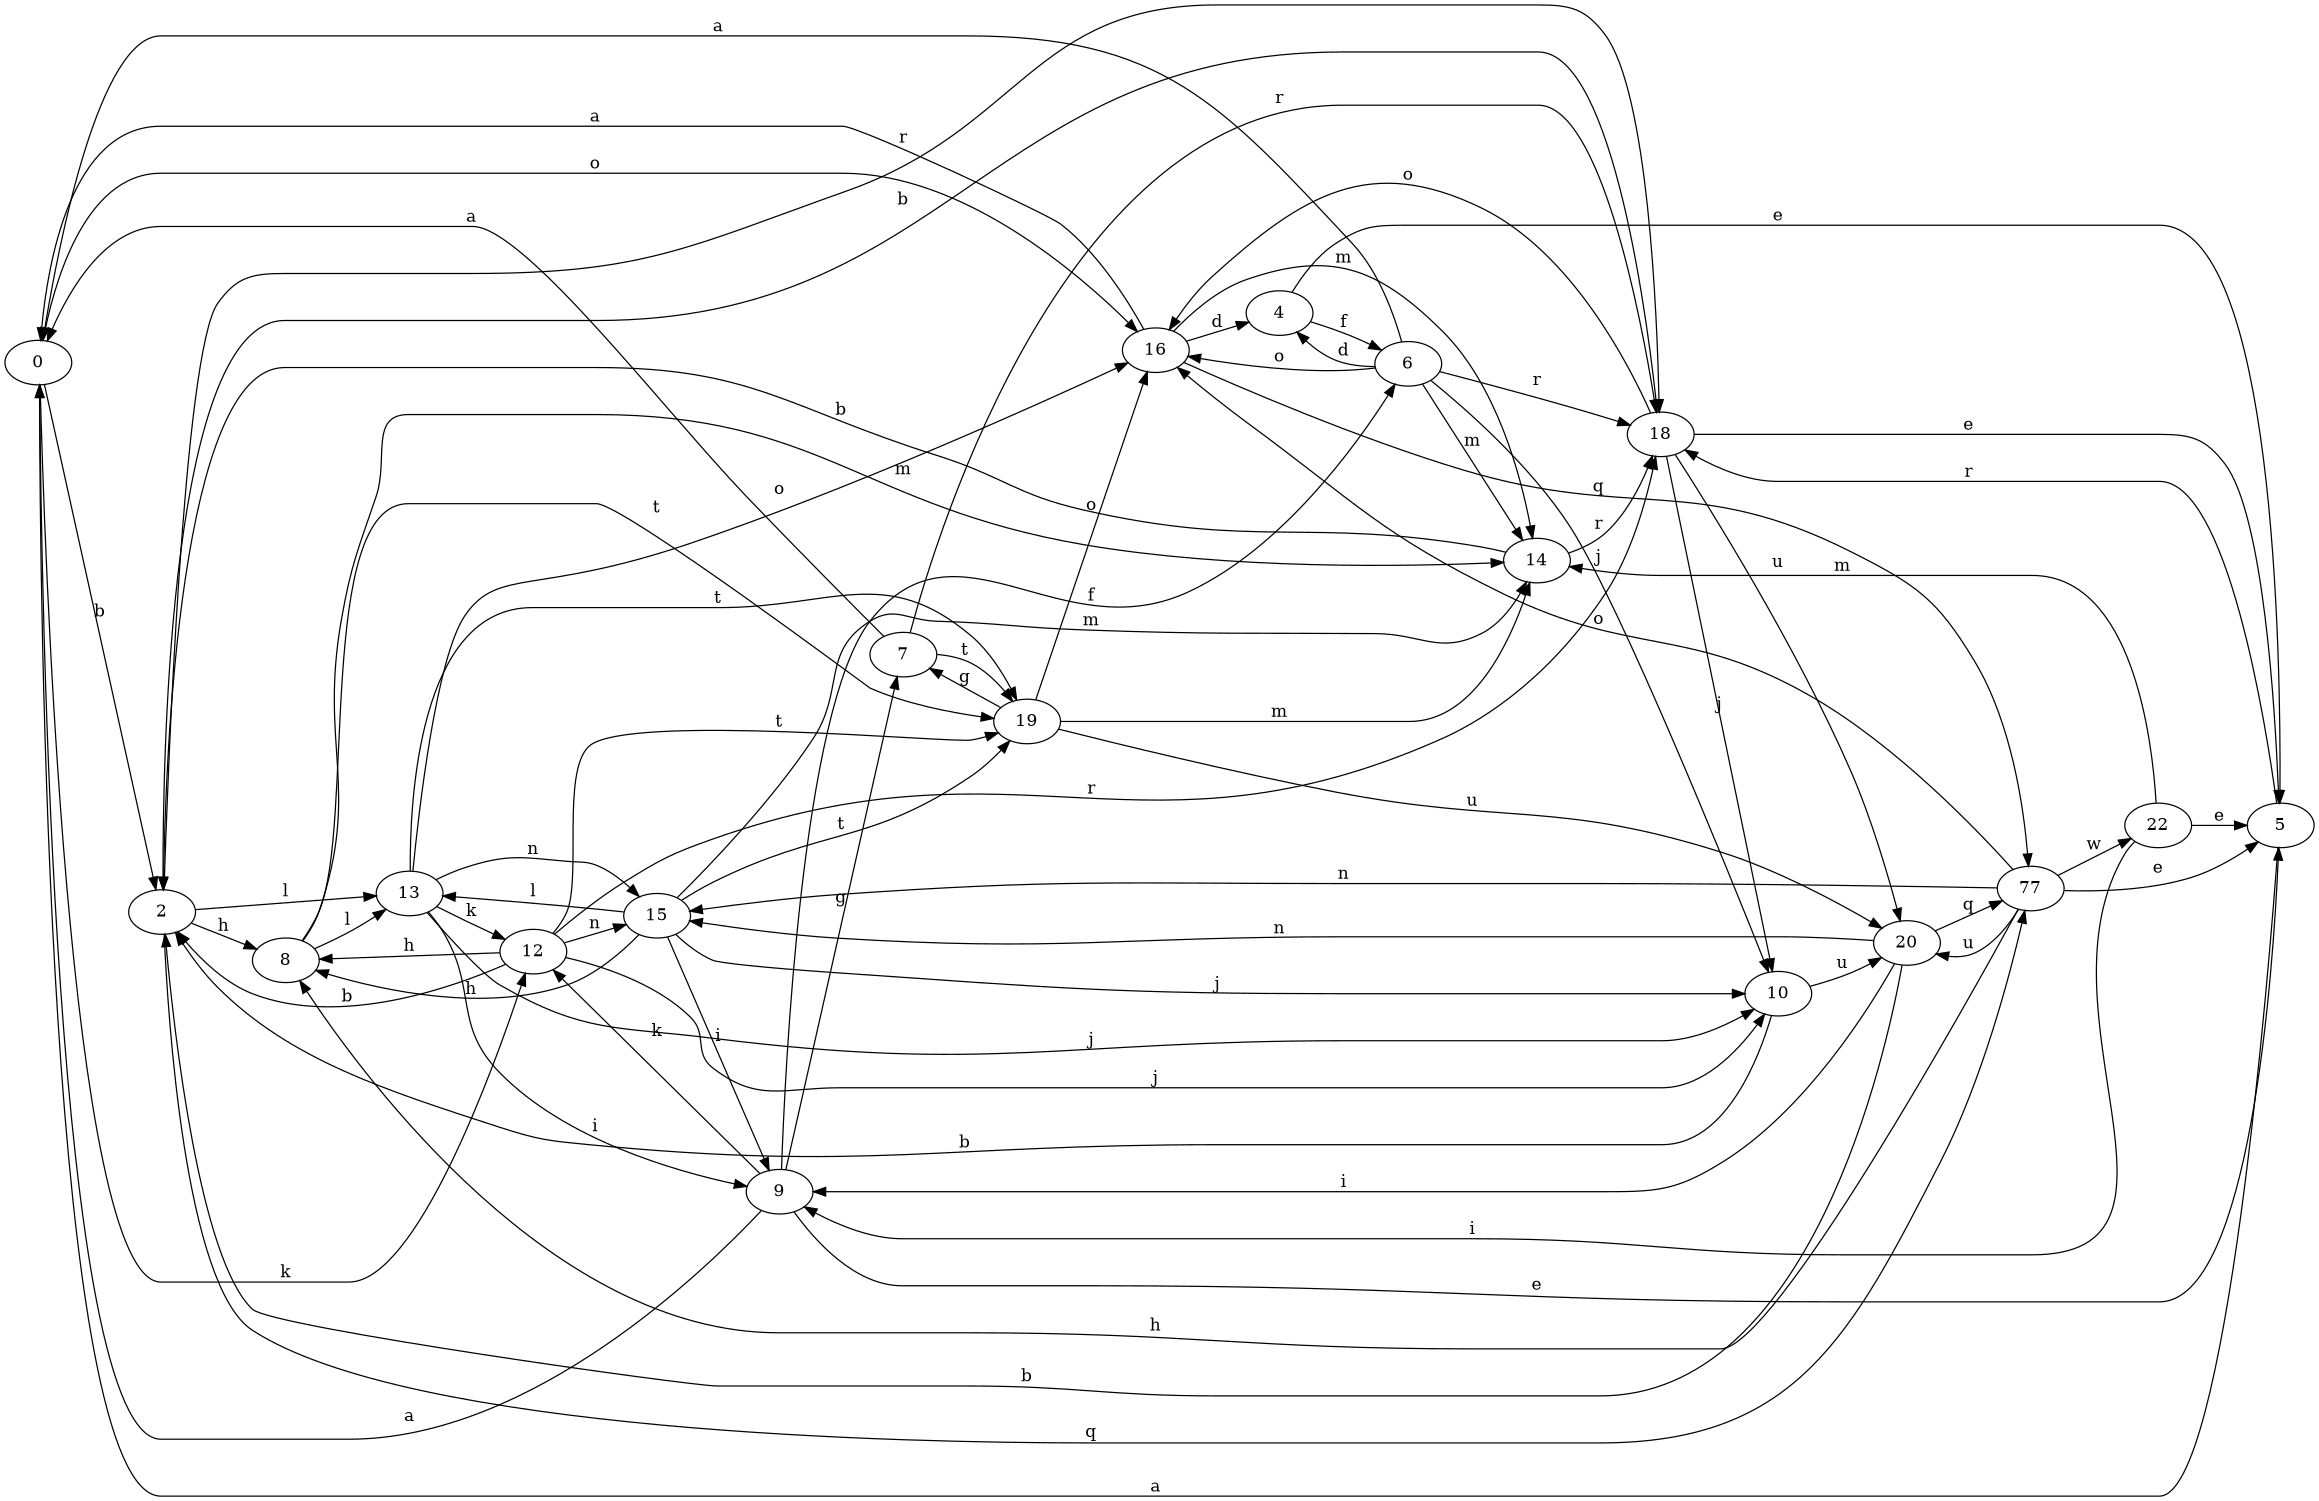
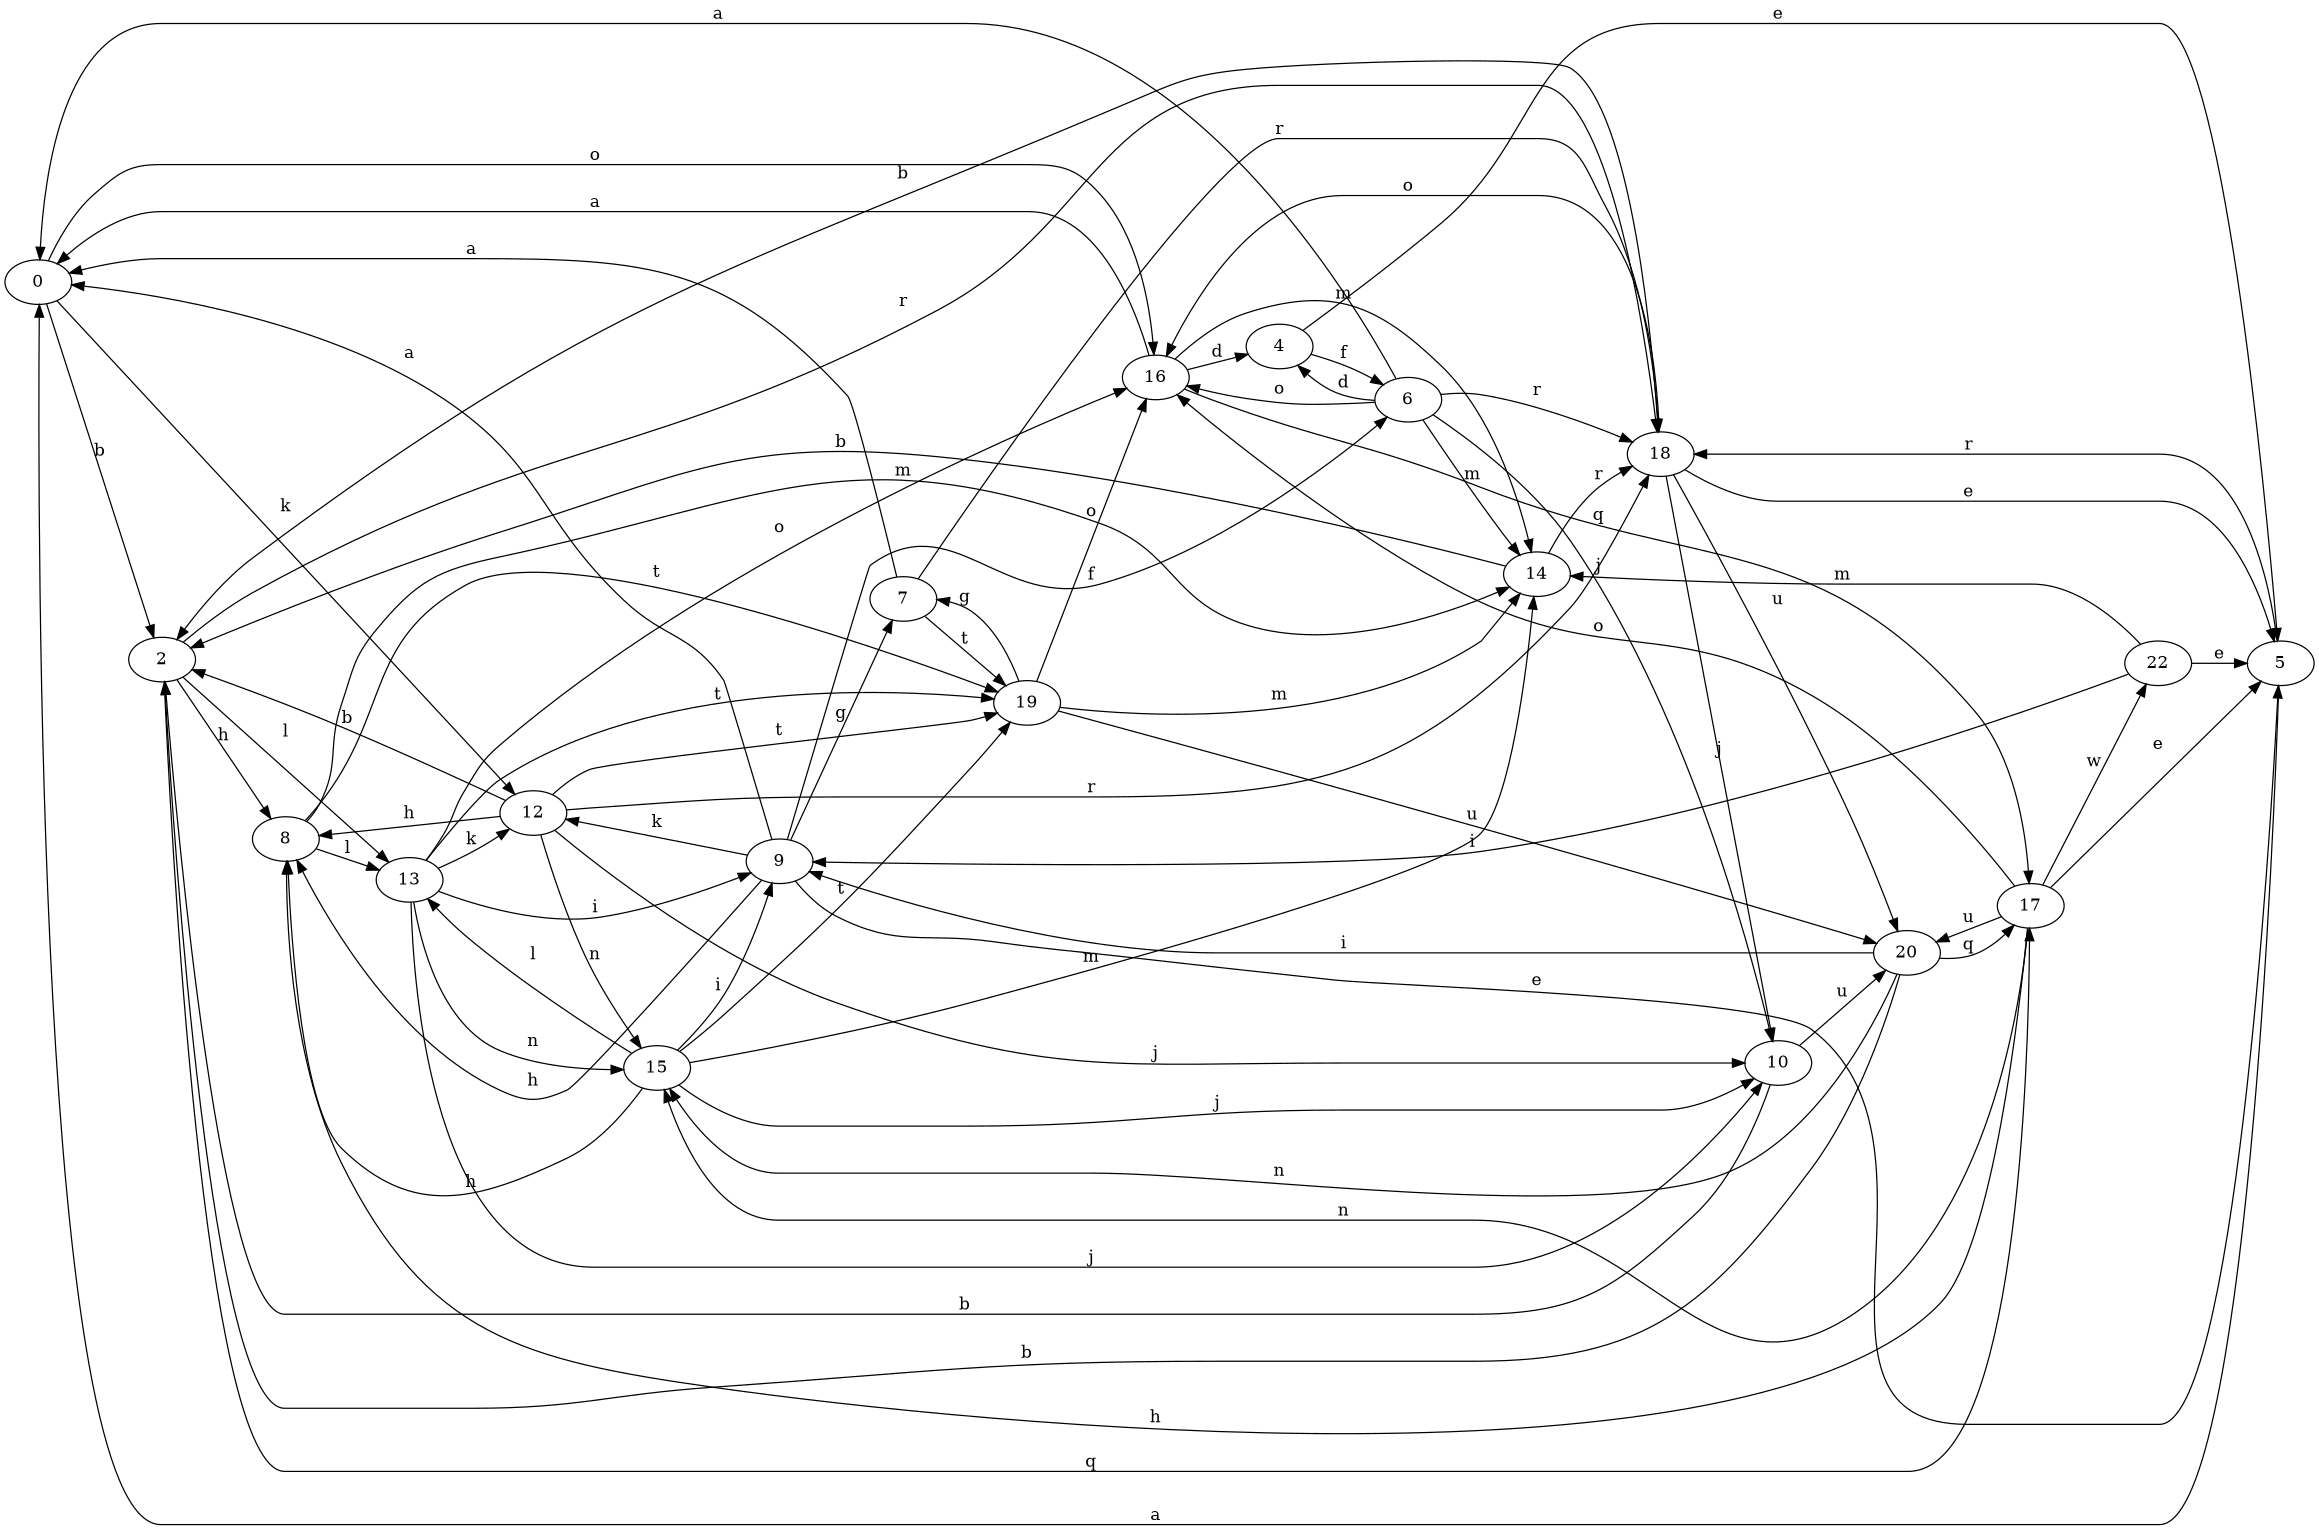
  strict digraph {
    rankdir=LR
    0
    2
    12
    16
    8
    13
-   17 [label=77]
+   17
    18
    10
    19
    15
    4
    14
    9
    5
    20
    22
    6
    7
    0 -> 2 [label=b]
    0 -> 12 [label=k]
    0 -> 16 [label=o]
    2 -> 8 [label=h]
    2 -> 13 [label=l]
    2 -> 17 [label=q]
    2 -> 18 [label=r]
    12 -> 2 [label=b]
    12 -> 8 [label=h]
    12 -> 18 [label=r]
    12 -> 10 [label=j]
    12 -> 19 [label=t]
    12 -> 15 [label=n]
    16 -> 0 [label=a]
    16 -> 17 [label=q]
    16 -> 4 [label=d]
    16 -> 14 [label=m]
    8 -> 13 [label=l]
    8 -> 19 [label=t]
    8 -> 14 [label=m]
    13 -> 12 [label=k]
    13 -> 16 [label=o]
    13 -> 10 [label=j]
    13 -> 19 [label=t]
    13 -> 15 [label=n]
    13 -> 9 [label=i]
    17 -> 16 [label=o]
    17 -> 8 [label=h]
    17 -> 15 [label=n]
    17 -> 5 [label=e]
    17 -> 20 [label=u]
    17 -> 22 [label=w]
    18 -> 2 [label=b]
    18 -> 16 [label=o]
    18 -> 10 [label=j]
    18 -> 5 [label=e]
    18 -> 20 [label=u]
    10 -> 2 [label=b]
    10 -> 20 [label=u]
    19 -> 16 [label=o]
    19 -> 14 [label=m]
    19 -> 20 [label=u]
    19 -> 7 [label=g]
    15 -> 8 [label=h]
    15 -> 13 [label=l]
    15 -> 10 [label=j]
    15 -> 19 [label=t]
    15 -> 14 [label=m]
    15 -> 9 [label=i]
    4 -> 5 [label=e]
    4 -> 6 [label=f]
    14 -> 2 [label=b]
    14 -> 18 [label=r]
    9 -> 0 [label=a]
    9 -> 12 [label=k]
+   9 -> 8 [label=h]
    9 -> 5 [label=e]
    9 -> 6 [label=f]
    9 -> 7 [label=g]
    5 -> 0 [label=a]
    5 -> 18 [label=r]
    20 -> 2 [label=b]
    20 -> 17 [label=q]
    20 -> 15 [label=n]
    20 -> 9 [label=i]
    22 -> 14 [label=m]
    22 -> 9 [label=i]
    22 -> 5 [label=e]
    6 -> 0 [label=a]
    6 -> 16 [label=o]
    6 -> 18 [label=r]
    6 -> 10 [label=j]
    6 -> 4 [label=d]
    6 -> 14 [label=m]
    7 -> 0 [label=a]
    7 -> 18 [label=r]
    7 -> 19 [label=t]
  }
